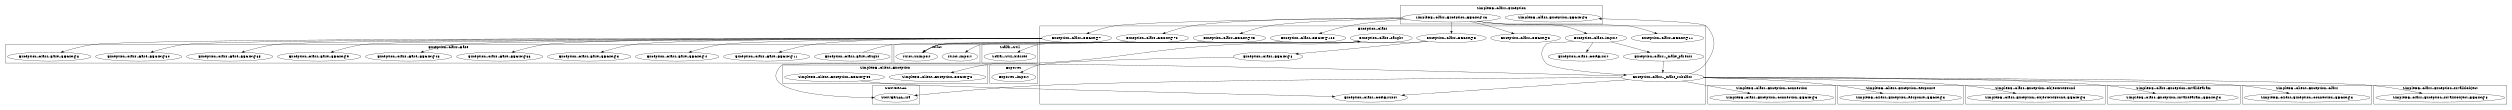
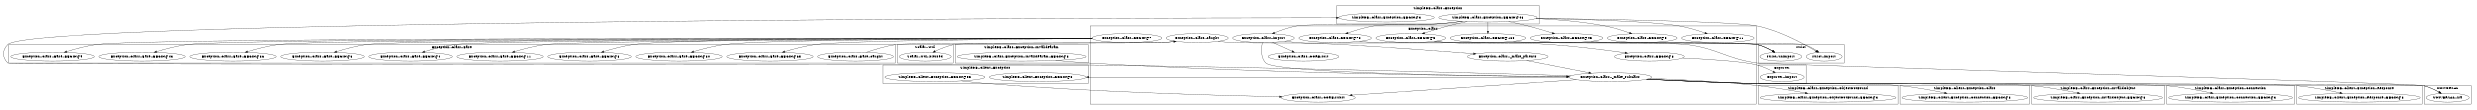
  digraph {
    "SimpleDB::Client::Exception::BEGIN@55"
    "SimpleDB::Client::Exception::BEGIN@3"
    "SimpleDB::Class::Exception::Connection::BEGIN@3"
    "Scalar::Util::blessed"
    "UNIVERSAL::isa"
    "SimpleDB::Client::Exception::Response::BEGIN@3"
    "SimpleDB::Class::Exception::ObjectNotFound::BEGIN@3"
    "SimpleDB::Class::Exception::InvalidParam::BEGIN@3"
    "strict::import"
    "strict::unimport"
    "SimpleDB::Client::Exception::Connection::BEGIN@3"
    "Exporter::import"
    "SimpleDB::Class::Exception::InvalidObject::BEGIN@3"
    "SimpleDB::Class::Exception::BEGIN@46"
    "SimpleDB::Class::Exception::BEGIN@3"
    "Exception::Class::Base::BEGIN@3"
    "Exception::Class::Base::BEGIN@36"
    "Exception::Class::Base::BEGIN@43"
    "Exception::Class::Base::BEGIN@9"
    "Exception::Class::Base::BEGIN@65"
    "Exception::Class::Base::BEGIN@30"
    "Exception::Class::Base::BEGIN@8"
    "Exception::Class::Base::caught"
    "Exception::Class::Base::BEGIN@4"
    "Exception::Class::Base::BEGIN@11"
    "Exception::Class::_make_parents"
    "Exception::Class::BEGIN@78"
    "Exception::Class::BEGIN@8"
    "Exception::Class::_make_subclass"
    "Exception::Class::BEGIN@5"
    "Exception::Class::import"
    "Exception::Class::BEGIN@168"
    "Exception::Class::BEGIN@45"
    "Exception::Class::caught"
    "Exception::Class::BEGIN@11"
    "Exception::Class::BEGIN@7"
    "Exception::Class::BEGIN@3"
    "Exception::Class::CORE:sort"
    "Exception::Class::CORE:subst"
    subgraph cluster_1 {
      label="SimpleDB::Client::Exception"
      "SimpleDB::Client::Exception::BEGIN@55"
      "SimpleDB::Client::Exception::BEGIN@3"
    }
    subgraph cluster_2 {
      label="SimpleDB::Class::Exception::Connection"
      "SimpleDB::Class::Exception::Connection::BEGIN@3"
    }
    subgraph cluster_3 {
      label="Scalar::Util"
      "Scalar::Util::blessed"
    }
    subgraph cluster_4 {
      label=UNIVERSAL
      "UNIVERSAL::isa"
    }
    subgraph cluster_5 {
      label="SimpleDB::Client::Exception::Response"
      "SimpleDB::Client::Exception::Response::BEGIN@3"
    }
    subgraph cluster_6 {
      label="SimpleDB::Class::Exception::ObjectNotFound"
      "SimpleDB::Class::Exception::ObjectNotFound::BEGIN@3"
    }
    subgraph cluster_7 {
      label="SimpleDB::Class::Exception::InvalidParam"
      "SimpleDB::Class::Exception::InvalidParam::BEGIN@3"
    }
    subgraph cluster_8 {
      label="strict"
      "strict::import"
      "strict::unimport"
    }
    subgraph cluster_9 {
      label="SimpleDB::Client::Exception::Class"
      "SimpleDB::Client::Exception::Connection::BEGIN@3"
    }
    subgraph cluster_10 {
      label=Exporter
      "Exporter::import"
    }
    subgraph cluster_11 {
      label="SimpleDB::Class::Exception::InvalidObject"
      "SimpleDB::Class::Exception::InvalidObject::BEGIN@3"
    }
    subgraph cluster_12 {
      label="SimpleDB::Class::Exception"
      "SimpleDB::Class::Exception::BEGIN@46"
      "SimpleDB::Class::Exception::BEGIN@3"
    }
    subgraph cluster_13 {
      label="Exception::Class::Base"
      "Exception::Class::Base::BEGIN@3"
      "Exception::Class::Base::BEGIN@36"
      "Exception::Class::Base::BEGIN@43"
      "Exception::Class::Base::BEGIN@9"
      "Exception::Class::Base::BEGIN@65"
      "Exception::Class::Base::BEGIN@30"
      "Exception::Class::Base::BEGIN@8"
      "Exception::Class::Base::caught"
      "Exception::Class::Base::BEGIN@4"
      "Exception::Class::Base::BEGIN@11"
    }
    subgraph cluster_14 {
      label="Exception::Class"
      "Exception::Class::_make_parents"
      "Exception::Class::BEGIN@78"
      "Exception::Class::BEGIN@8"
      "Exception::Class::_make_subclass"
      "Exception::Class::BEGIN@5"
      "Exception::Class::import"
      "Exception::Class::BEGIN@168"
      "Exception::Class::BEGIN@45"
      "Exception::Class::caught"
      "Exception::Class::BEGIN@11"
      "Exception::Class::BEGIN@7"
      "Exception::Class::BEGIN@3"
      "Exception::Class::CORE:sort"
      "Exception::Class::CORE:subst"
    }
    "SimpleDB::Client::Exception::BEGIN@55" -> "Exception::Class::CORE:subst"
    "SimpleDB::Class::Exception::BEGIN@46" -> "Exception::Class::BEGIN@78"
    "SimpleDB::Class::Exception::BEGIN@46" -> "Exception::Class::BEGIN@5"
    "SimpleDB::Class::Exception::BEGIN@46" -> "Exception::Class::import"
    "SimpleDB::Class::Exception::BEGIN@46" -> "Exception::Class::BEGIN@168"
    "SimpleDB::Class::Exception::BEGIN@46" -> "Exception::Class::BEGIN@45"
    "SimpleDB::Class::Exception::BEGIN@46" -> "Exception::Class::BEGIN@11"
-   "SimpleDB::Class::Exception::BEGIN@46" -> "Exception::Class::BEGIN@7"
+   "SimpleDB::Class::Exception::BEGIN@46" -> "strict::import"
    "SimpleDB::Class::Exception::BEGIN@46" -> "Exception::Class::BEGIN@3"
    "Exception::Class::Base::caught" -> "Exception::Class::caught"
    "Exception::Class::_make_parents" -> "Exception::Class::_make_subclass"
    "Exception::Class::BEGIN@78" -> "strict::unimport"
    "Exception::Class::BEGIN@8" -> "Exporter::import"
    "Exception::Class::_make_subclass" -> "SimpleDB::Client::Exception::BEGIN@3"
    "Exception::Class::_make_subclass" -> "SimpleDB::Class::Exception::Connection::BEGIN@3"
    "Exception::Class::_make_subclass" -> "UNIVERSAL::isa"
    "Exception::Class::_make_subclass" -> "SimpleDB::Client::Exception::Response::BEGIN@3"
    "Exception::Class::_make_subclass" -> "SimpleDB::Class::Exception::ObjectNotFound::BEGIN@3"
-   "Exception::Class::_make_subclass" -> "SimpleDB::Class::Exception::InvalidParam::BEGIN@3"
+   "SimpleDB::Class::Exception::InvalidParam::BEGIN@3" -> "Exception::Class::_make_subclass"
    "Exception::Class::_make_subclass" -> "SimpleDB::Client::Exception::Connection::BEGIN@3"
    "Exception::Class::_make_subclass" -> "SimpleDB::Class::Exception::InvalidObject::BEGIN@3"
    "Exception::Class::_make_subclass" -> "SimpleDB::Class::Exception::BEGIN@3"
    "Exception::Class::_make_subclass" -> "Exception::Class::CORE:subst"
    "Exception::Class::BEGIN@5" -> "strict::import"
    "Exception::Class::BEGIN@5" -> "Exception::Class::BEGIN@8"
    "Exception::Class::import" -> "Exception::Class::_make_parents"
    "Exception::Class::import" -> "Exception::Class::_make_subclass"
    "Exception::Class::import" -> "Exception::Class::CORE:sort"
    "Exception::Class::BEGIN@168" -> "strict::unimport"
    "Exception::Class::BEGIN@45" -> "strict::unimport"
    "Exception::Class::caught" -> "Scalar::Util::blessed"
    "Exception::Class::caught" -> "UNIVERSAL::isa"
    "Exception::Class::BEGIN@7" -> "Exception::Class::Base::BEGIN@3"
    "Exception::Class::BEGIN@7" -> "Exception::Class::Base::BEGIN@36"
    "Exception::Class::BEGIN@7" -> "Exception::Class::Base::BEGIN@43"
    "Exception::Class::BEGIN@7" -> "Exception::Class::Base::BEGIN@9"
    "Exception::Class::BEGIN@7" -> "Exception::Class::Base::BEGIN@65"
    "Exception::Class::BEGIN@7" -> "Exception::Class::Base::BEGIN@30"
    "Exception::Class::BEGIN@7" -> "Exception::Class::Base::BEGIN@8"
    "Exception::Class::BEGIN@7" -> "Exception::Class::Base::BEGIN@4"
    "Exception::Class::BEGIN@7" -> "Exception::Class::Base::BEGIN@11"
  }
